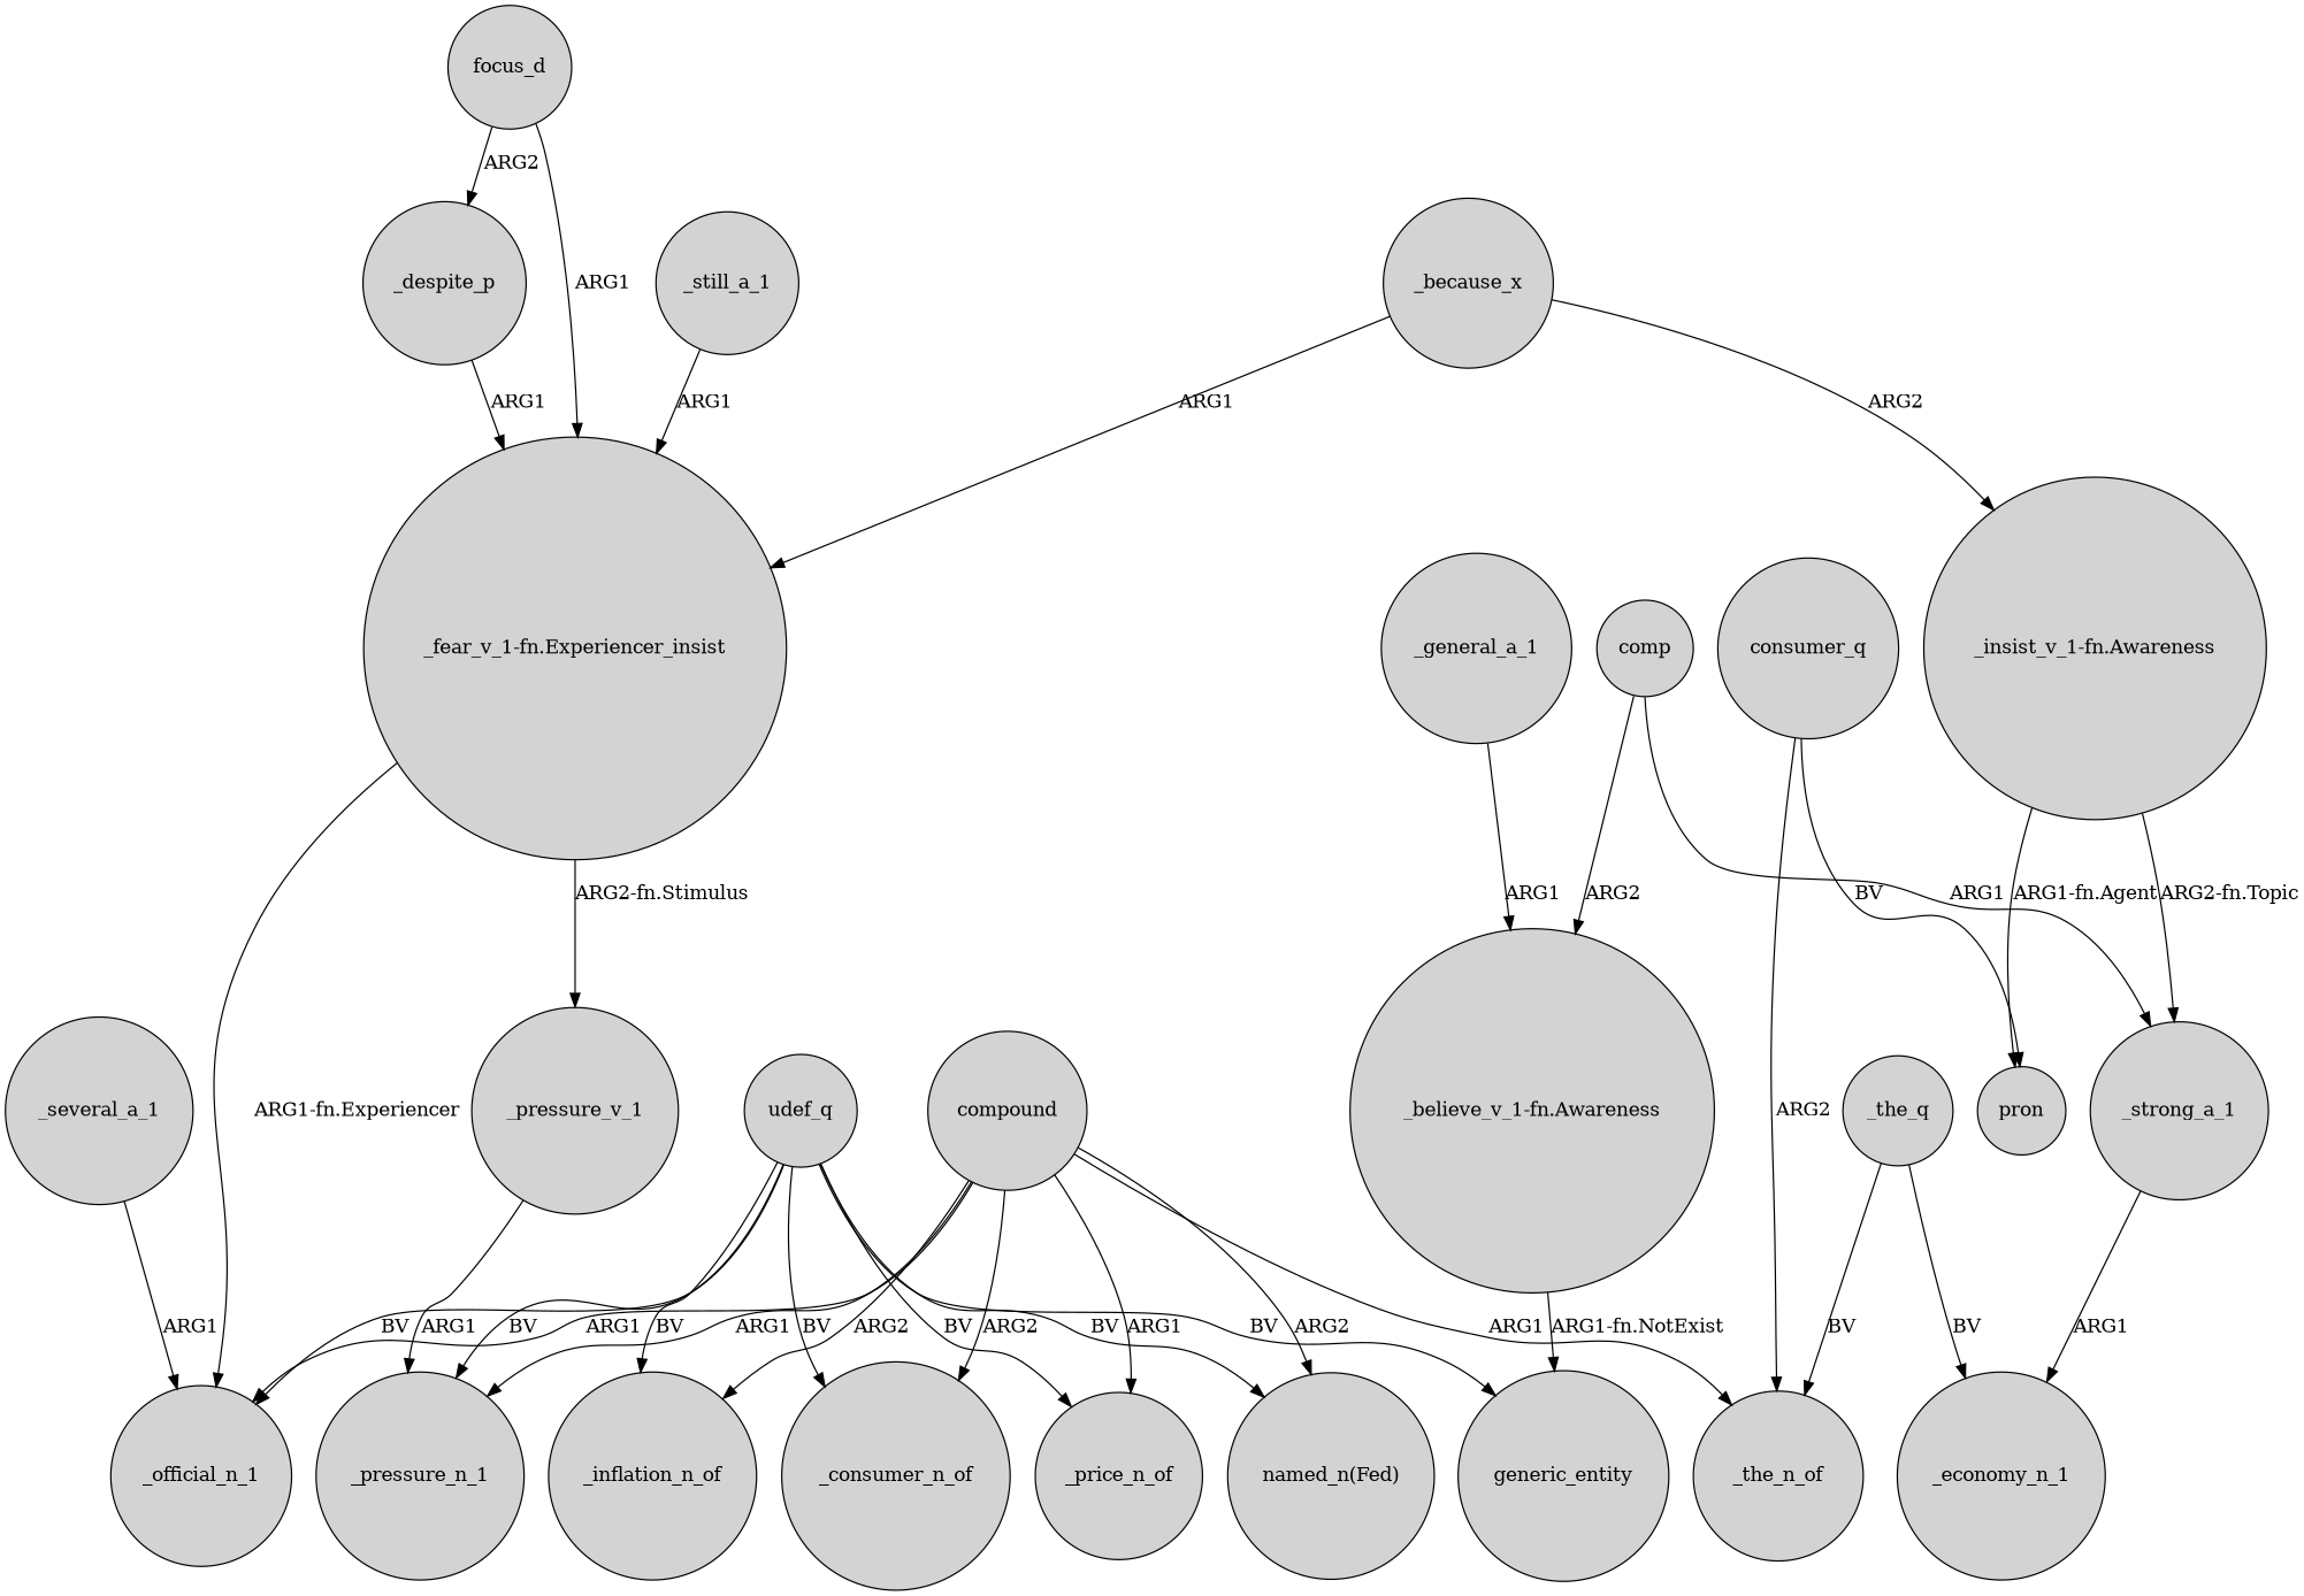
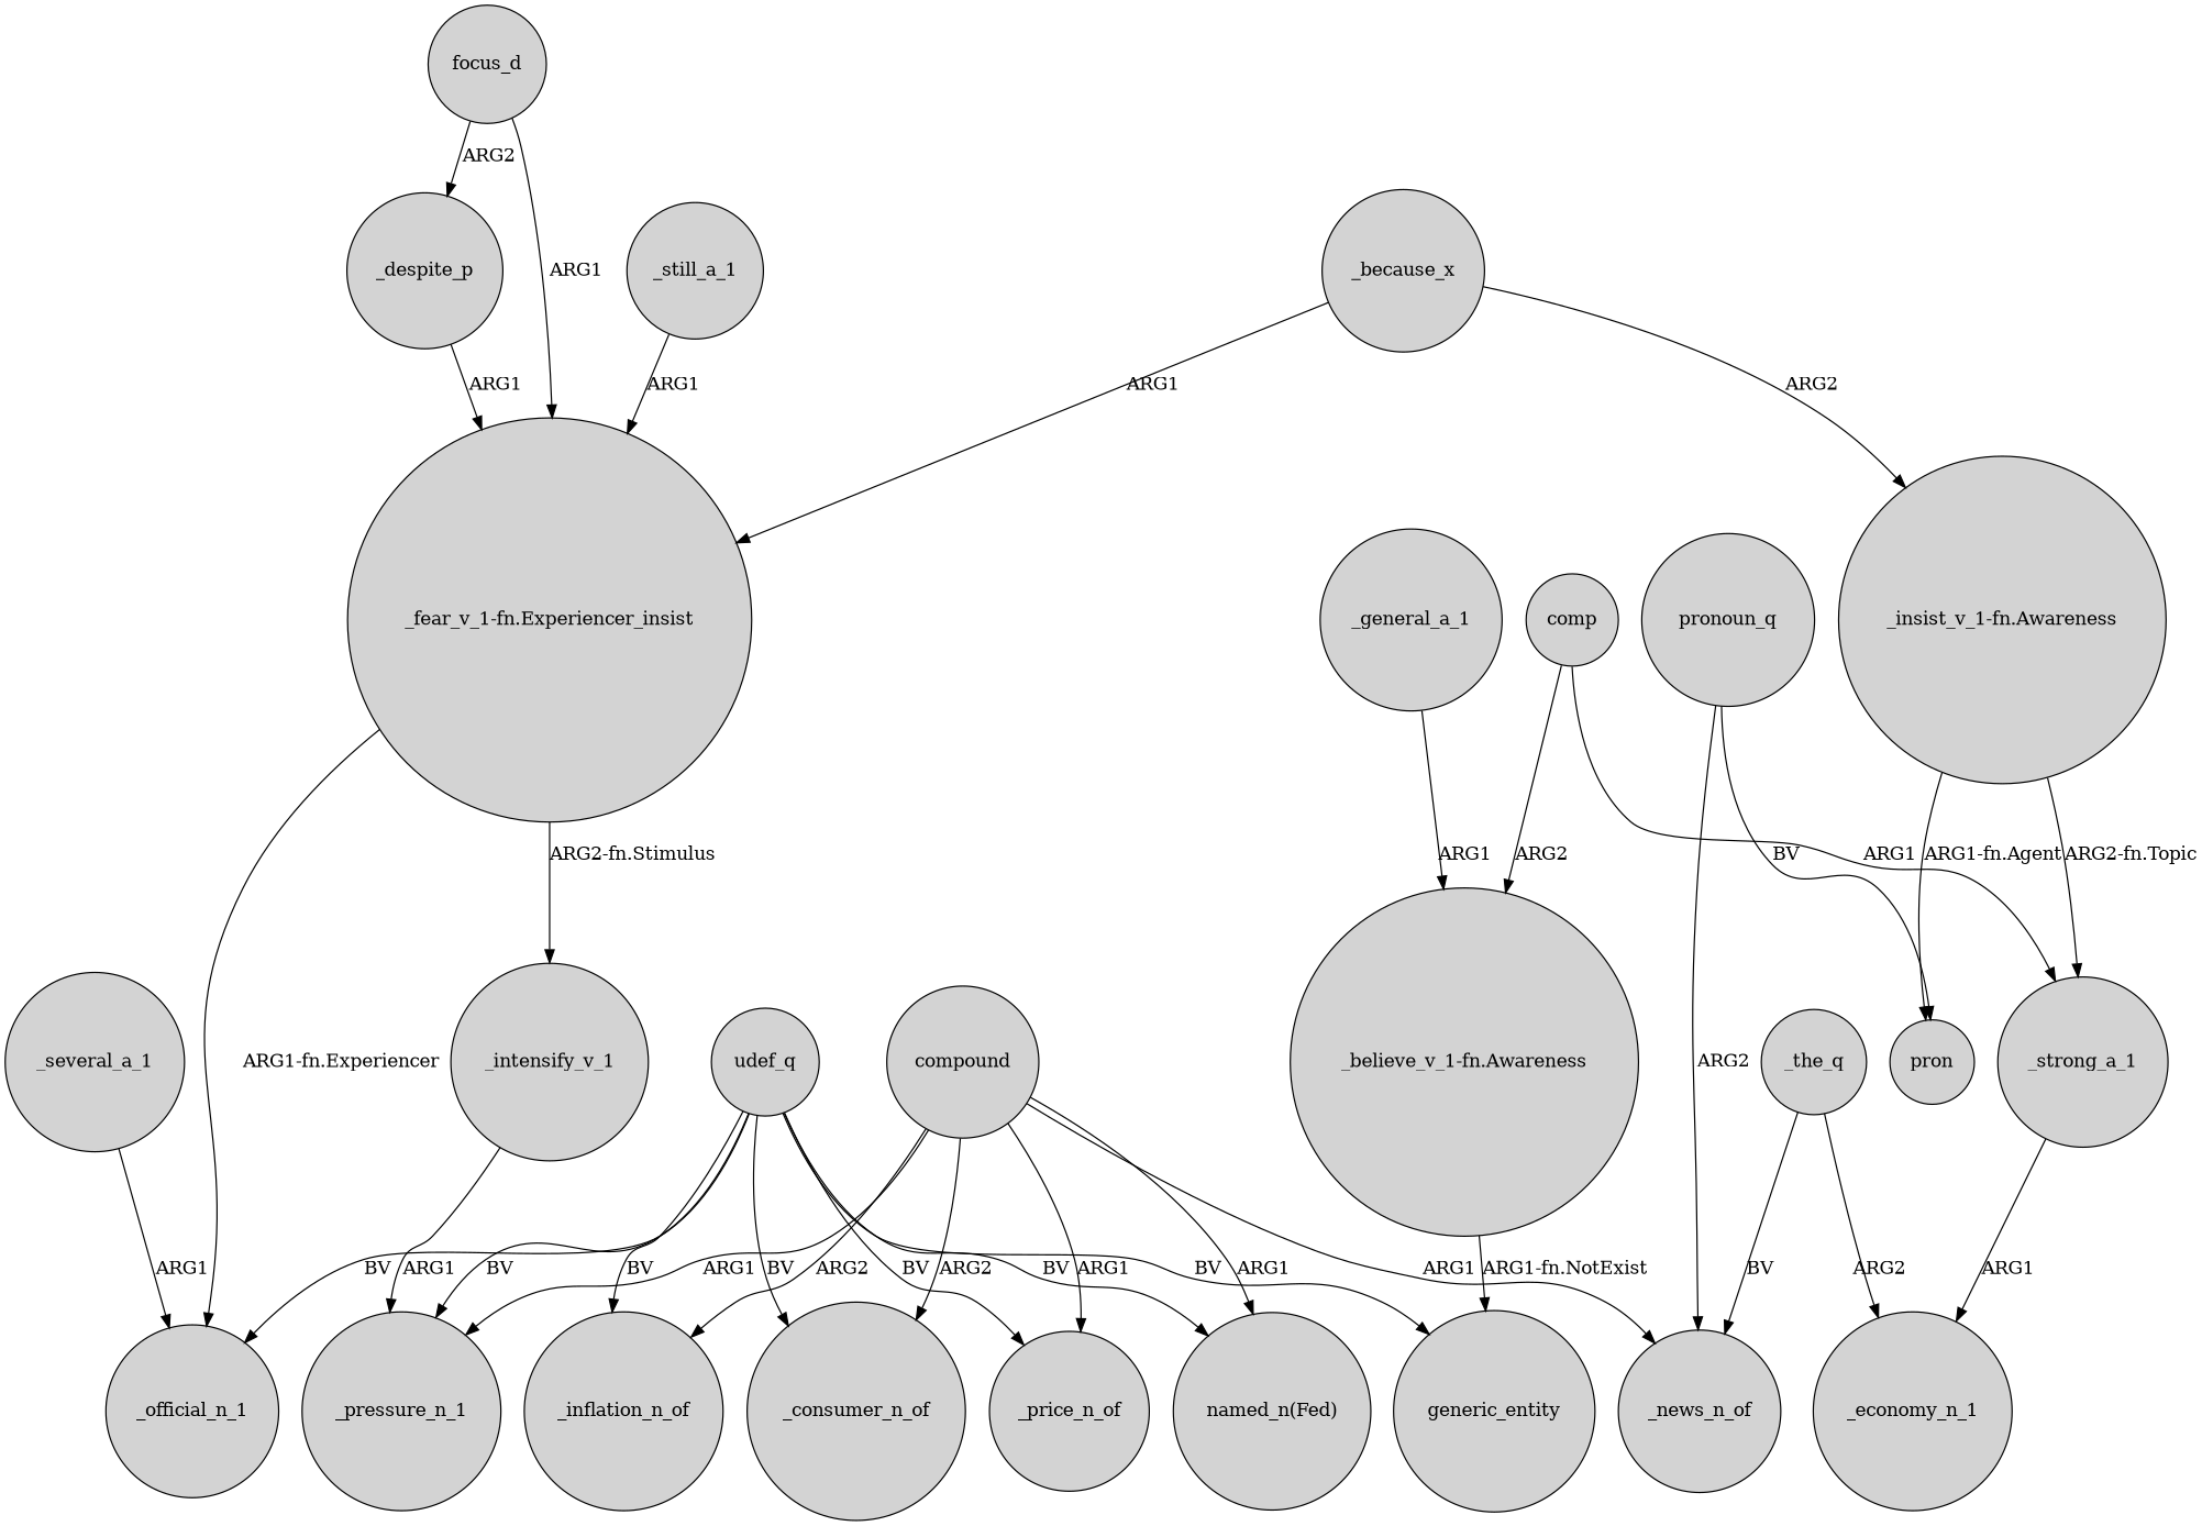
  digraph {
    node [shape=circle style=filled]
    udef_q
    _pressure_n_1
    _inflation_n_of
    _price_n_of
    generic_entity
    "named_n(Fed)"
    _official_n_1
    _consumer_n_of
    n9 [label="_fear_v_1-fn.Experiencer_insist"]
    _despite_p
-   _intensify_v_1 [label=_pressure_v_1]
+   _intensify_v_1
    compound
-   _news_n_of [label=_the_n_of]
+   _news_n_of
    _the_q
    _economy_n_1
    focus_d
    _several_a_1
    comp
    _strong_a_1
    "_believe_v_1-fn.Awareness"
-   pronoun_q [label=consumer_q]
+   pronoun_q
    pron
    _still_a_1
    _general_a_1
    n25 [label="_insist_v_1-fn.Awareness"]
    _because_x
    udef_q -> _pressure_n_1 [label=BV]
    udef_q -> _inflation_n_of [label=BV]
    udef_q -> _price_n_of [label=BV]
    udef_q -> generic_entity [label=BV]
    udef_q -> "named_n(Fed)" [label=BV]
    udef_q -> _official_n_1 [label=BV]
    udef_q -> _consumer_n_of [label=BV]
    n9 -> _official_n_1 [label="ARG1-fn.Experiencer"]
    n9 -> _intensify_v_1 [label="ARG2-fn.Stimulus"]
    _despite_p -> n9 [label=ARG1]
    _intensify_v_1 -> _pressure_n_1 [label=ARG1]
    compound -> _pressure_n_1 [label=ARG1]
    compound -> _inflation_n_of [label=ARG2]
    compound -> _price_n_of [label=ARG1]
-   compound -> "named_n(Fed)" [label=ARG2]
-   compound -> _official_n_1 [label=ARG1]
+   compound -> "named_n(Fed)" [label=ARG1]
    compound -> _consumer_n_of [label=ARG2]
    compound -> _news_n_of [label=ARG1]
    _the_q -> _news_n_of [label=BV]
-   _the_q -> _economy_n_1 [label=BV]
+   _the_q -> _economy_n_1 [label=ARG2]
    focus_d -> n9 [label=ARG1]
    focus_d -> _despite_p [label=ARG2]
    _several_a_1 -> _official_n_1 [label=ARG1]
    comp -> _strong_a_1 [label=ARG1]
    comp -> "_believe_v_1-fn.Awareness" [label=ARG2]
    _strong_a_1 -> _economy_n_1 [label=ARG1]
    "_believe_v_1-fn.Awareness" -> generic_entity [label="ARG1-fn.NotExist"]
    pronoun_q -> _news_n_of [label=ARG2]
    pronoun_q -> pron [label=BV]
    _still_a_1 -> n9 [label=ARG1]
    _general_a_1 -> "_believe_v_1-fn.Awareness" [label=ARG1]
    n25 -> _strong_a_1 [label="ARG2-fn.Topic"]
    n25 -> pron [label="ARG1-fn.Agent"]
    _because_x -> n9 [label=ARG1]
    _because_x -> n25 [label=ARG2]
  }
